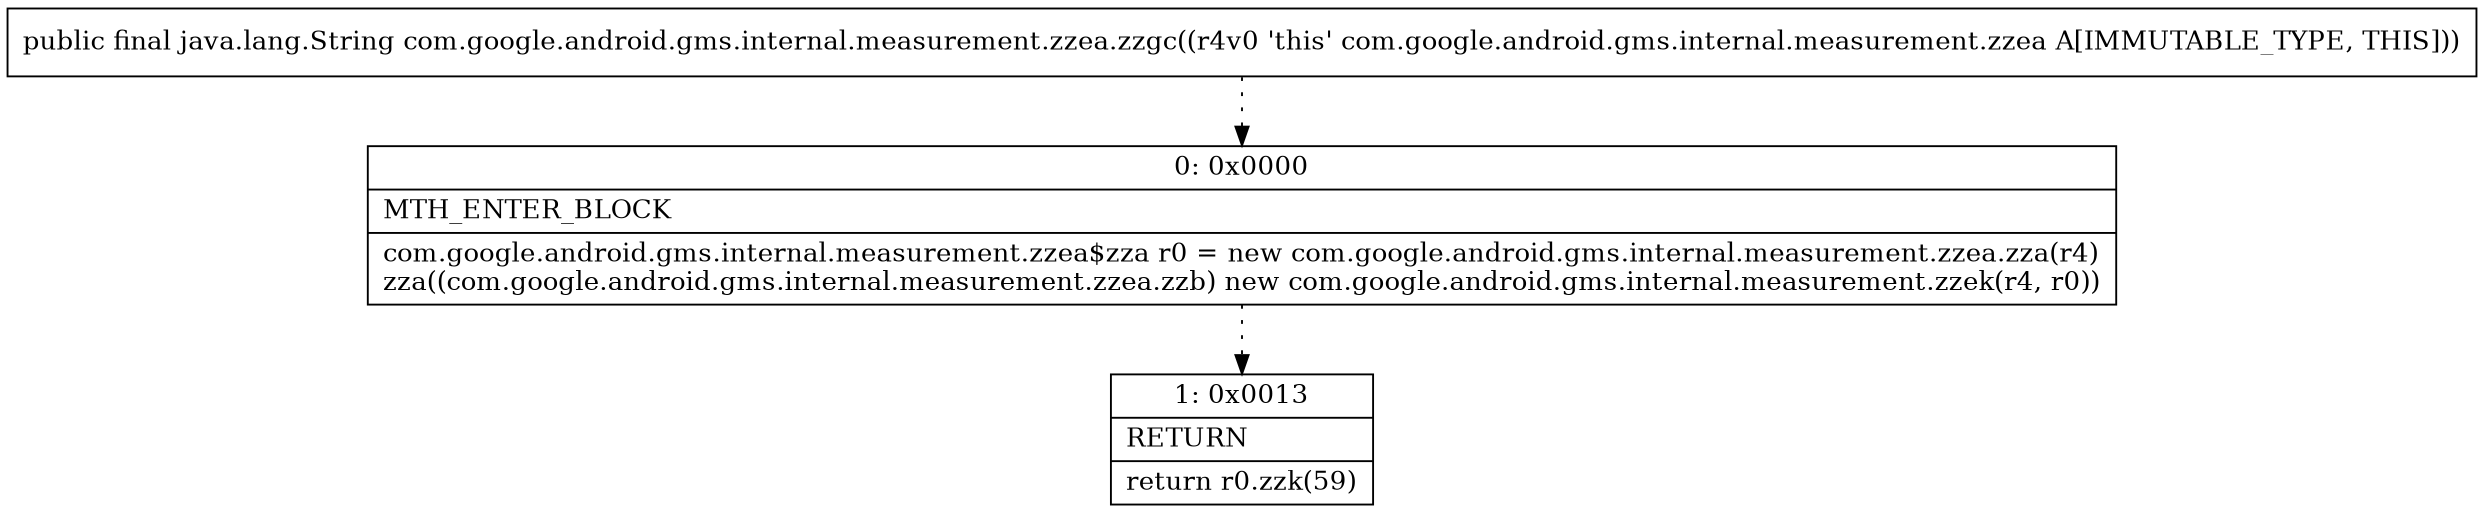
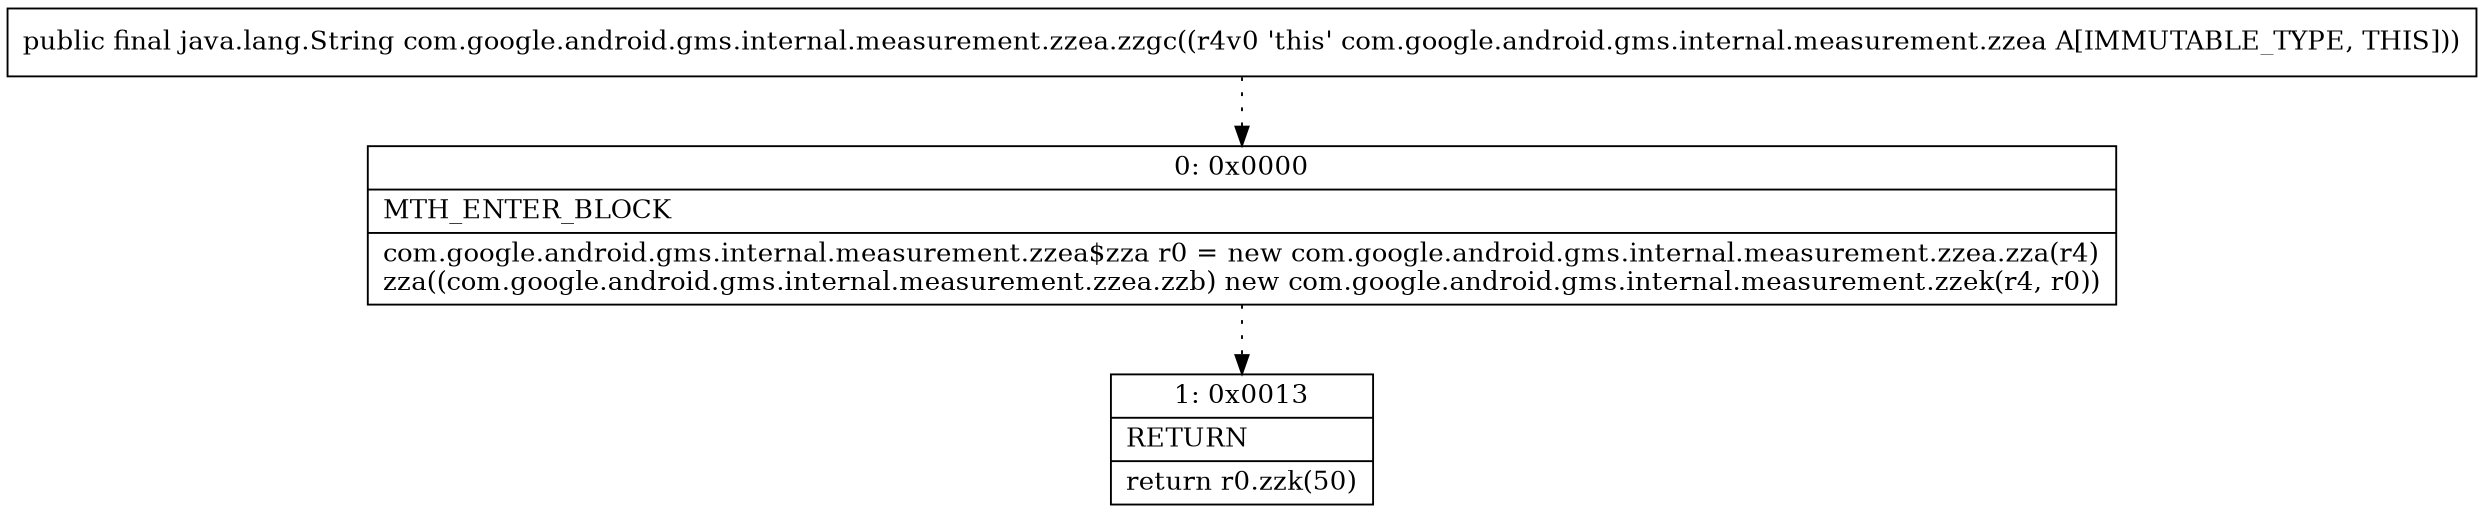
  digraph {
    node [shape=record]
    edge [style=dotted]
    n1 [label="{0\:\ 0x0000|MTH_ENTER_BLOCK\l|com.google.android.gms.internal.measurement.zzea$zza r0 = new com.google.android.gms.internal.measurement.zzea.zza(r4)\lzza((com.google.android.gms.internal.measurement.zzea.zzb) new com.google.android.gms.internal.measurement.zzek(r4, r0))\l}"]
-   n2 [label="{1\:\ 0x0013|RETURN\l|return r0.zzk(59)\l}"]
+   n2 [label="{1\:\ 0x0013|RETURN\l|return r0.zzk(50)\l}"]
    n3 [label="{public final java.lang.String com.google.android.gms.internal.measurement.zzea.zzgc((r4v0 'this' com.google.android.gms.internal.measurement.zzea A[IMMUTABLE_TYPE, THIS])) }"]
    n1 -> n2
    n3 -> n1
  }
